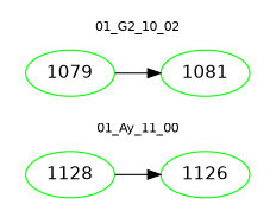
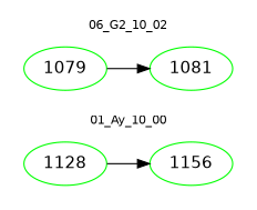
  digraph {
    fontname="DejaVu Sans"
    rankdir=LR
    node [color=green fontname="DejaVu Sans"]
    edge [color=black fontname="DejaVu Sans"]
    n1 [label=1128]
-   n2 [label=1126]
+   n2 [label=1156]
    n3 [label=1079]
    n4 [label=1081]
    subgraph cluster_1 {
      color=white
      fontsize=10
-     label="01_Ay_11_00"
+     label="01_Ay_10_00"
      n1
      n2
    }
    subgraph cluster_2 {
      color=white
      fontsize=10
-     label="01_G2_10_02"
+     label="06_G2_10_02"
      n3
      n4
    }
    n1 -> n2
    n3 -> n4
  }
